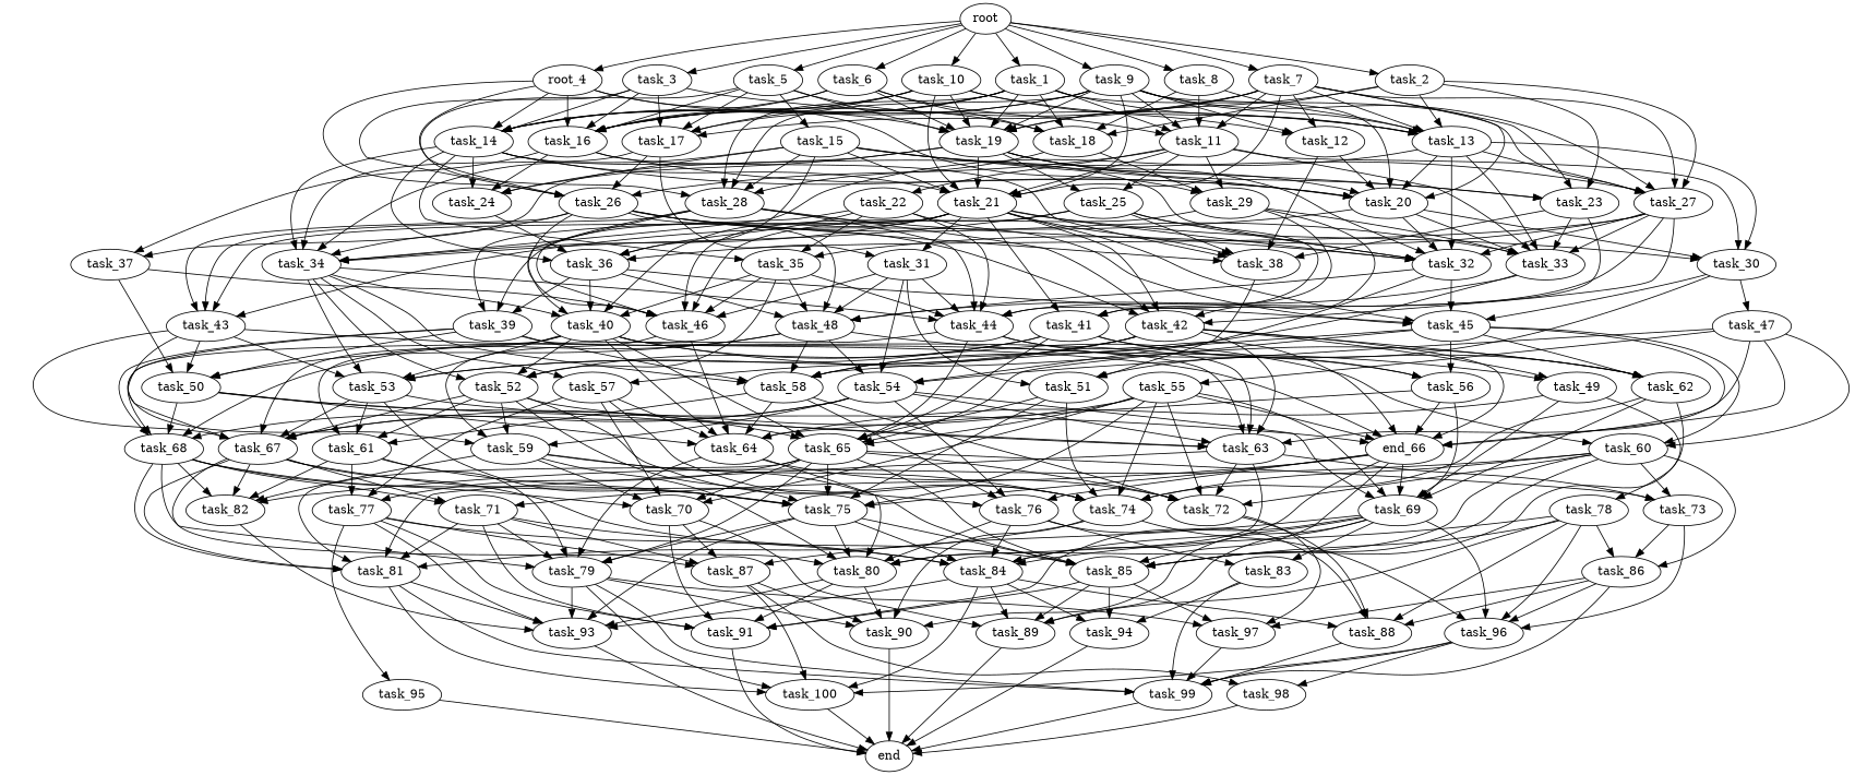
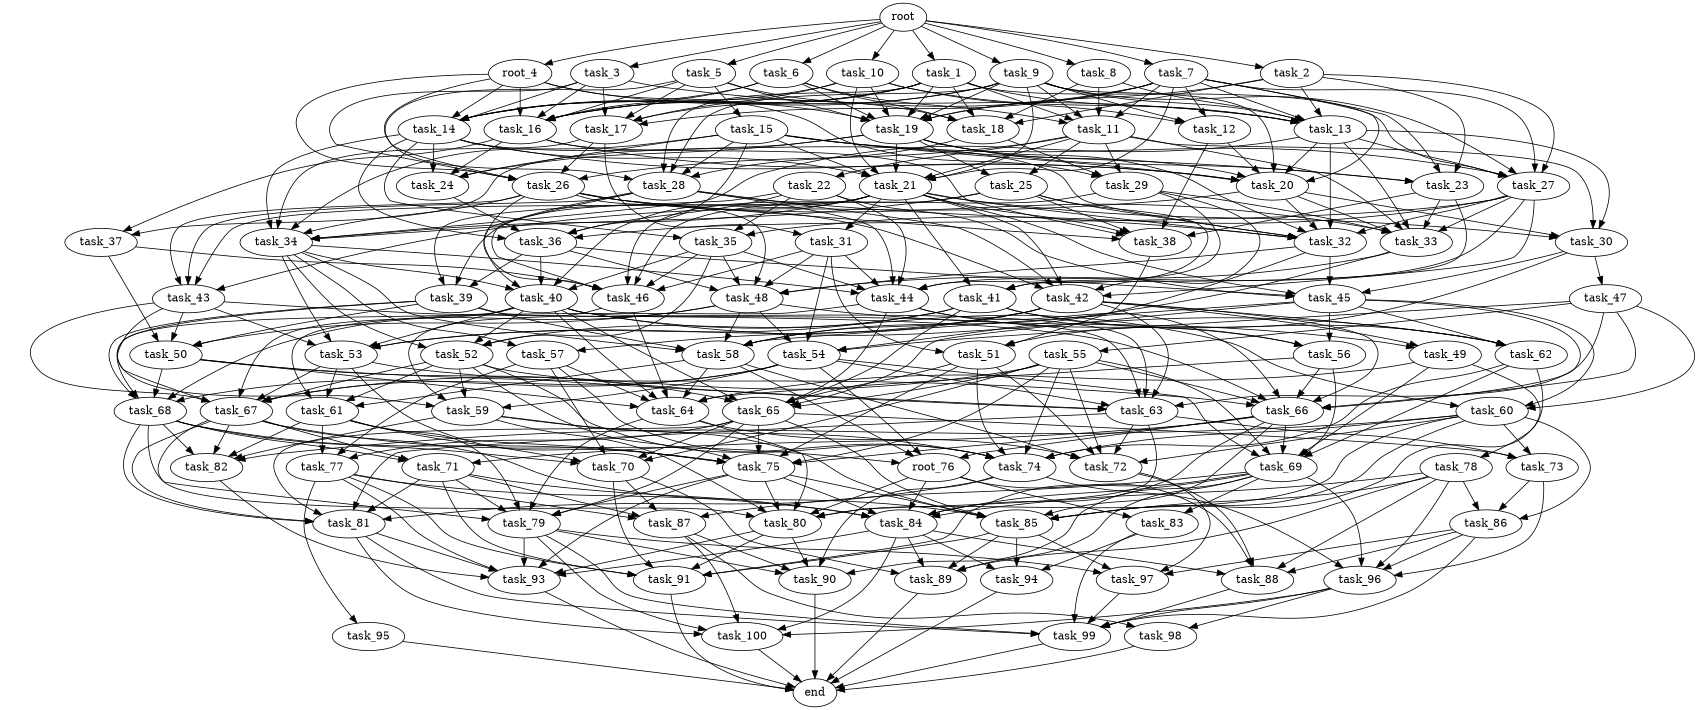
  digraph {
    task_75
    task_79
    task_93
    task_85
    task_84
    task_80
    task_100
    task_99
    task_97
    task_90
    end
    task_91
    task_89
    task_94
    task_88
    task_98
    task_19
    task_37
    task_32
    task_25
    task_21
    task_20
    task_23
    task_24
    task_50
    task_46
    task_48
    task_54
    task_45
    task_44
    task_38
    task_34
    task_31
    task_42
    task_39
    task_40
    task_43
    task_30
    task_41
    task_33
    task_36
    task_68
    task_71
    task_81
    task_82
    task_70
    task_87
    task_60
    task_73
    task_74
    task_86
    task_72
    task_96
    task_65
    task_64
-   task_66 [label=end_66]
+   task_66
    task_77
    task_69
-   task_76
+   task_76 [label=root_76]
    task_51
    task_49
    task_58
    task_63
    task_67
    task_59
    task_61
    task_56
    task_10
    task_12
    task_16
    task_13
    task_17
    task_14
    task_27
    task_26
    task_35
    task_78
    task_83
    task_95
    task_62
    task_57
    task_53
    root
    task_7
    task_2
    task_5
    task_8
    task_9
    task_1
    task_6
    n91 [label=root_4]
    task_3
    task_11
    task_18
    task_15
    task_28
    task_29
    task_22
    task_52
    task_47
    task_55
    task_75 -> task_79
    task_75 -> task_93
    task_75 -> task_85
    task_75 -> task_84
    task_75 -> task_80
    task_79 -> task_93
    task_79 -> task_100
    task_79 -> task_99
    task_79 -> task_97
    task_79 -> task_90
    task_93 -> end
    task_85 -> task_97
    task_85 -> task_91
    task_85 -> task_89
    task_85 -> task_94
    task_84 -> task_93
    task_84 -> task_100
    task_84 -> task_89
    task_84 -> task_94
    task_84 -> task_88
    task_80 -> task_93
    task_80 -> task_90
    task_80 -> task_91
    task_100 -> end
    task_99 -> end
    task_97 -> task_99
    task_90 -> end
    task_91 -> end
    task_89 -> end
    task_94 -> end
    task_88 -> task_99
    task_98 -> end
    task_19 -> task_37
    task_19 -> task_32
    task_19 -> task_25
    task_19 -> task_21
    task_19 -> task_20
    task_19 -> task_23
    task_19 -> task_24
    task_37 -> task_50
    task_37 -> task_46
    task_32 -> task_48
    task_32 -> task_54
    task_32 -> task_45
    task_25 -> task_32
    task_25 -> task_46
    task_25 -> task_44
    task_25 -> task_38
    task_25 -> task_34
    task_21 -> task_32
    task_21 -> task_45
    task_21 -> task_38
    task_21 -> task_34
    task_21 -> task_31
    task_21 -> task_42
    task_21 -> task_39
    task_21 -> task_40
    task_21 -> task_43
    task_21 -> task_30
    task_21 -> task_41
    task_20 -> task_32
    task_20 -> task_43
    task_20 -> task_30
    task_20 -> task_33
    task_23 -> task_38
    task_23 -> task_41
    task_23 -> task_33
    task_24 -> task_36
    task_50 -> task_68
    task_50 -> task_65
    task_50 -> task_64
    task_50 -> task_66
    task_46 -> task_64
    task_46 -> task_59
    task_48 -> task_50
    task_48 -> task_54
    task_48 -> task_68
    task_48 -> task_49
    task_48 -> task_58
    task_54 -> task_68
    task_54 -> task_69
    task_54 -> task_76
    task_54 -> task_63
    task_54 -> task_67
    task_54 -> task_59
    task_45 -> task_60
    task_45 -> task_65
    task_45 -> task_66
    task_45 -> task_58
    task_45 -> task_56
    task_45 -> task_62
    task_44 -> task_65
    task_44 -> task_66
    task_44 -> task_61
    task_44 -> task_56
    task_38 -> task_51
    task_34 -> task_44
    task_34 -> task_40
    task_34 -> task_58
    task_34 -> task_57
    task_34 -> task_53
    task_34 -> task_52
    task_31 -> task_46
    task_31 -> task_48
    task_31 -> task_54
    task_31 -> task_44
    task_31 -> task_51
    task_42 -> task_66
    task_42 -> task_49
    task_42 -> task_58
    task_42 -> task_63
    task_42 -> task_62
    task_42 -> task_57
    task_42 -> task_53
    task_39 -> task_50
    task_39 -> task_68
    task_39 -> task_58
    task_39 -> task_63
    task_39 -> task_67
    task_40 -> task_68
    task_40 -> task_60
    task_40 -> task_65
    task_40 -> task_64
    task_40 -> task_63
    task_40 -> task_67
    task_40 -> task_62
    task_40 -> task_53
    task_40 -> task_52
    task_43 -> task_50
    task_43 -> task_66
    task_43 -> task_67
    task_43 -> task_59
    task_43 -> task_53
    task_30 -> task_45
    task_30 -> task_51
    task_30 -> task_47
    task_41 -> task_65
    task_41 -> task_56
    task_41 -> task_62
    task_41 -> task_53
    task_41 -> task_52
    task_33 -> task_48
    task_33 -> task_58
    task_36 -> task_48
    task_36 -> task_45
    task_36 -> task_39
    task_36 -> task_40
    task_68 -> task_75
    task_68 -> task_80
    task_68 -> task_71
    task_68 -> task_81
    task_68 -> task_82
    task_68 -> task_70
    task_71 -> task_79
    task_71 -> task_84
    task_71 -> task_91
    task_71 -> task_81
    task_71 -> task_87
    task_81 -> task_93
    task_81 -> task_100
    task_81 -> task_99
    task_82 -> task_93
    task_70 -> task_91
    task_70 -> task_89
    task_70 -> task_87
    task_87 -> task_100
    task_87 -> task_90
    task_87 -> task_98
    task_60 -> task_85
    task_60 -> task_80
    task_60 -> task_82
    task_60 -> task_73
    task_60 -> task_74
    task_60 -> task_86
    task_60 -> task_72
    task_73 -> task_86
    task_73 -> task_96
    task_74 -> task_90
    task_74 -> task_81
    task_74 -> task_96
    task_86 -> task_99
    task_86 -> task_97
    task_86 -> task_88
    task_86 -> task_96
    task_72 -> task_97
    task_72 -> task_88
    task_96 -> task_100
    task_96 -> task_99
    task_96 -> task_98
    task_65 -> task_75
    task_65 -> task_79
    task_65 -> task_85
    task_65 -> task_81
    task_65 -> task_70
    task_65 -> task_73
-   task_65 -> task_72
+   task_51 -> task_72
    task_65 -> task_77
    task_64 -> task_79
    task_64 -> task_80
    task_64 -> task_72
    task_66 -> task_75
    task_66 -> task_85
    task_66 -> task_84
    task_66 -> task_71
    task_66 -> task_69
    task_66 -> task_76
    task_77 -> task_93
    task_77 -> task_84
    task_77 -> task_91
    task_77 -> task_87
    task_77 -> task_95
    task_69 -> task_84
    task_69 -> task_90
    task_69 -> task_91
    task_69 -> task_89
    task_69 -> task_87
    task_69 -> task_96
    task_69 -> task_83
    task_76 -> task_84
    task_76 -> task_80
    task_76 -> task_88
    task_76 -> task_83
    task_51 -> task_75
    task_51 -> task_74
    task_51 -> task_65
    task_49 -> task_64
    task_49 -> task_69
    task_49 -> task_78
    task_58 -> task_72
    task_58 -> task_64
    task_58 -> task_76
    task_58 -> task_61
    task_63 -> task_80
    task_63 -> task_81
    task_63 -> task_73
    task_63 -> task_72
    task_67 -> task_79
    task_67 -> task_85
    task_67 -> task_71
    task_67 -> task_81
    task_67 -> task_82
    task_67 -> task_76
    task_59 -> task_85
    task_59 -> task_80
    task_59 -> task_82
    task_59 -> task_74
    task_61 -> task_75
    task_61 -> task_79
    task_61 -> task_82
-   task_59 -> task_70
+   task_61 -> task_70
    task_61 -> task_77
    task_56 -> task_64
    task_56 -> task_66
    task_56 -> task_69
    task_10 -> task_19
    task_10 -> task_21
    task_10 -> task_12
-   task_10 -> task_16
    task_10 -> task_13
    task_10 -> task_17
    task_10 -> task_14
    task_12 -> task_20
    task_12 -> task_38
    task_16 -> task_37
    task_16 -> task_20
    task_16 -> task_24
    task_16 -> task_38
    task_13 -> task_32
    task_13 -> task_20
    task_13 -> task_34
    task_13 -> task_30
    task_13 -> task_33
    task_13 -> task_27
    task_17 -> task_34
    task_17 -> task_31
    task_17 -> task_26
    task_14 -> task_32
    task_14 -> task_21
    task_14 -> task_20
    task_14 -> task_24
    task_14 -> task_34
    task_14 -> task_36
    task_14 -> task_35
    task_27 -> task_32
    task_27 -> task_44
    task_27 -> task_42
    task_27 -> task_33
    task_27 -> task_36
    task_27 -> task_35
    task_26 -> task_46
    task_26 -> task_48
    task_26 -> task_38
    task_26 -> task_34
    task_26 -> task_42
    task_26 -> task_43
    task_26 -> task_33
    task_35 -> task_46
    task_35 -> task_48
    task_35 -> task_44
    task_35 -> task_40
    task_35 -> task_52
    task_78 -> task_85
    task_78 -> task_84
    task_78 -> task_89
    task_78 -> task_88
    task_78 -> task_86
    task_78 -> task_96
    task_83 -> task_99
    task_83 -> task_94
    task_95 -> end
    task_62 -> task_85
    task_62 -> task_74
    task_62 -> task_69
    task_57 -> task_70
    task_57 -> task_74
    task_57 -> task_64
    task_57 -> task_77
    task_53 -> task_75
    task_53 -> task_63
    task_53 -> task_67
    task_53 -> task_61
    root -> task_10
    root -> task_7
    root -> task_2
    root -> task_5
    root -> task_8
    root -> task_9
    root -> task_1
    root -> task_6
    root -> n91
    root -> task_3
    task_7 -> task_19
    task_7 -> task_21
    task_7 -> task_20
    task_7 -> task_23
    task_7 -> task_12
    task_7 -> task_16
    task_7 -> task_13
    task_7 -> task_17
    task_7 -> task_27
    task_7 -> task_11
    task_2 -> task_19
    task_2 -> task_23
    task_2 -> task_13
    task_2 -> task_27
    task_2 -> task_18
    task_5 -> task_19
    task_5 -> task_16
    task_5 -> task_17
    task_5 -> task_26
    task_5 -> task_18
    task_5 -> task_15
    task_8 -> task_13
    task_8 -> task_11
    task_8 -> task_18
    task_9 -> task_19
    task_9 -> task_21
    task_9 -> task_20
    task_9 -> task_12
    task_9 -> task_16
    task_9 -> task_13
    task_9 -> task_14
    task_9 -> task_27
    task_9 -> task_11
    task_9 -> task_28
    task_1 -> task_19
    task_1 -> task_16
    task_1 -> task_13
    task_1 -> task_17
    task_1 -> task_14
    task_1 -> task_27
    task_1 -> task_11
    task_1 -> task_18
    task_1 -> task_28
    task_6 -> task_19
    task_6 -> task_16
    task_6 -> task_14
    task_6 -> task_11
    task_6 -> task_18
    n91 -> task_19
    n91 -> task_16
    n91 -> task_14
    n91 -> task_26
    n91 -> task_28
    n91 -> task_29
    task_3 -> task_16
    task_3 -> task_13
    task_3 -> task_17
    task_3 -> task_14
    task_3 -> task_26
    task_11 -> task_25
    task_11 -> task_21
    task_11 -> task_30
    task_11 -> task_33
    task_11 -> task_26
    task_11 -> task_29
    task_11 -> task_22
    task_18 -> task_28
    task_18 -> task_29
    task_15 -> task_21
    task_15 -> task_20
    task_15 -> task_23
    task_15 -> task_24
    task_15 -> task_34
    task_15 -> task_36
    task_15 -> task_27
    task_15 -> task_28
    task_28 -> task_32
    task_28 -> task_46
    task_28 -> task_44
    task_28 -> task_42
    task_28 -> task_40
    task_28 -> task_43
    task_29 -> task_46
    task_29 -> task_42
    task_29 -> task_41
    task_29 -> task_33
    task_22 -> task_45
    task_22 -> task_44
    task_22 -> task_39
    task_22 -> task_36
    task_22 -> task_35
    task_52 -> task_75
    task_52 -> task_74
    task_52 -> task_63
    task_52 -> task_67
    task_52 -> task_59
    task_52 -> task_61
    task_47 -> task_54
    task_47 -> task_60
    task_47 -> task_66
    task_47 -> task_63
    task_47 -> task_55
    task_55 -> task_75
    task_55 -> task_70
    task_55 -> task_74
    task_55 -> task_72
    task_55 -> task_65
    task_55 -> task_66
    task_55 -> task_69
    task_55 -> task_67
  }
